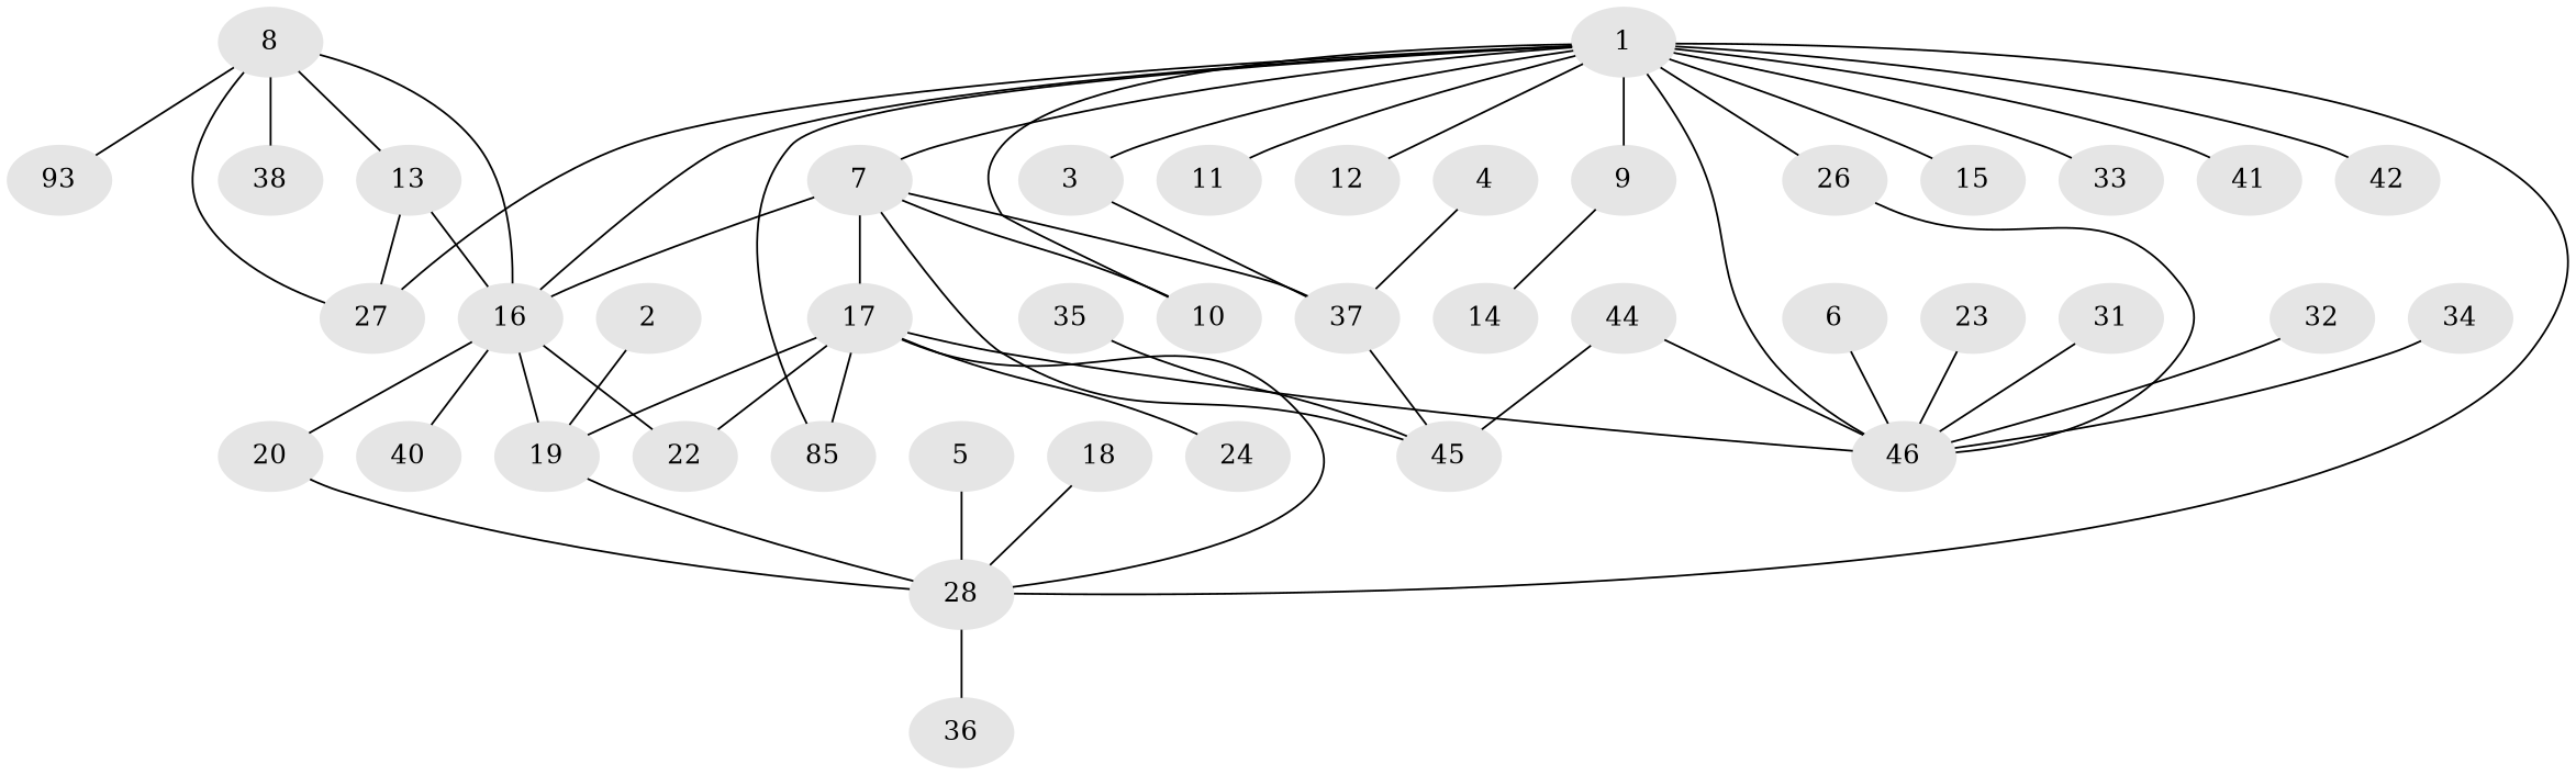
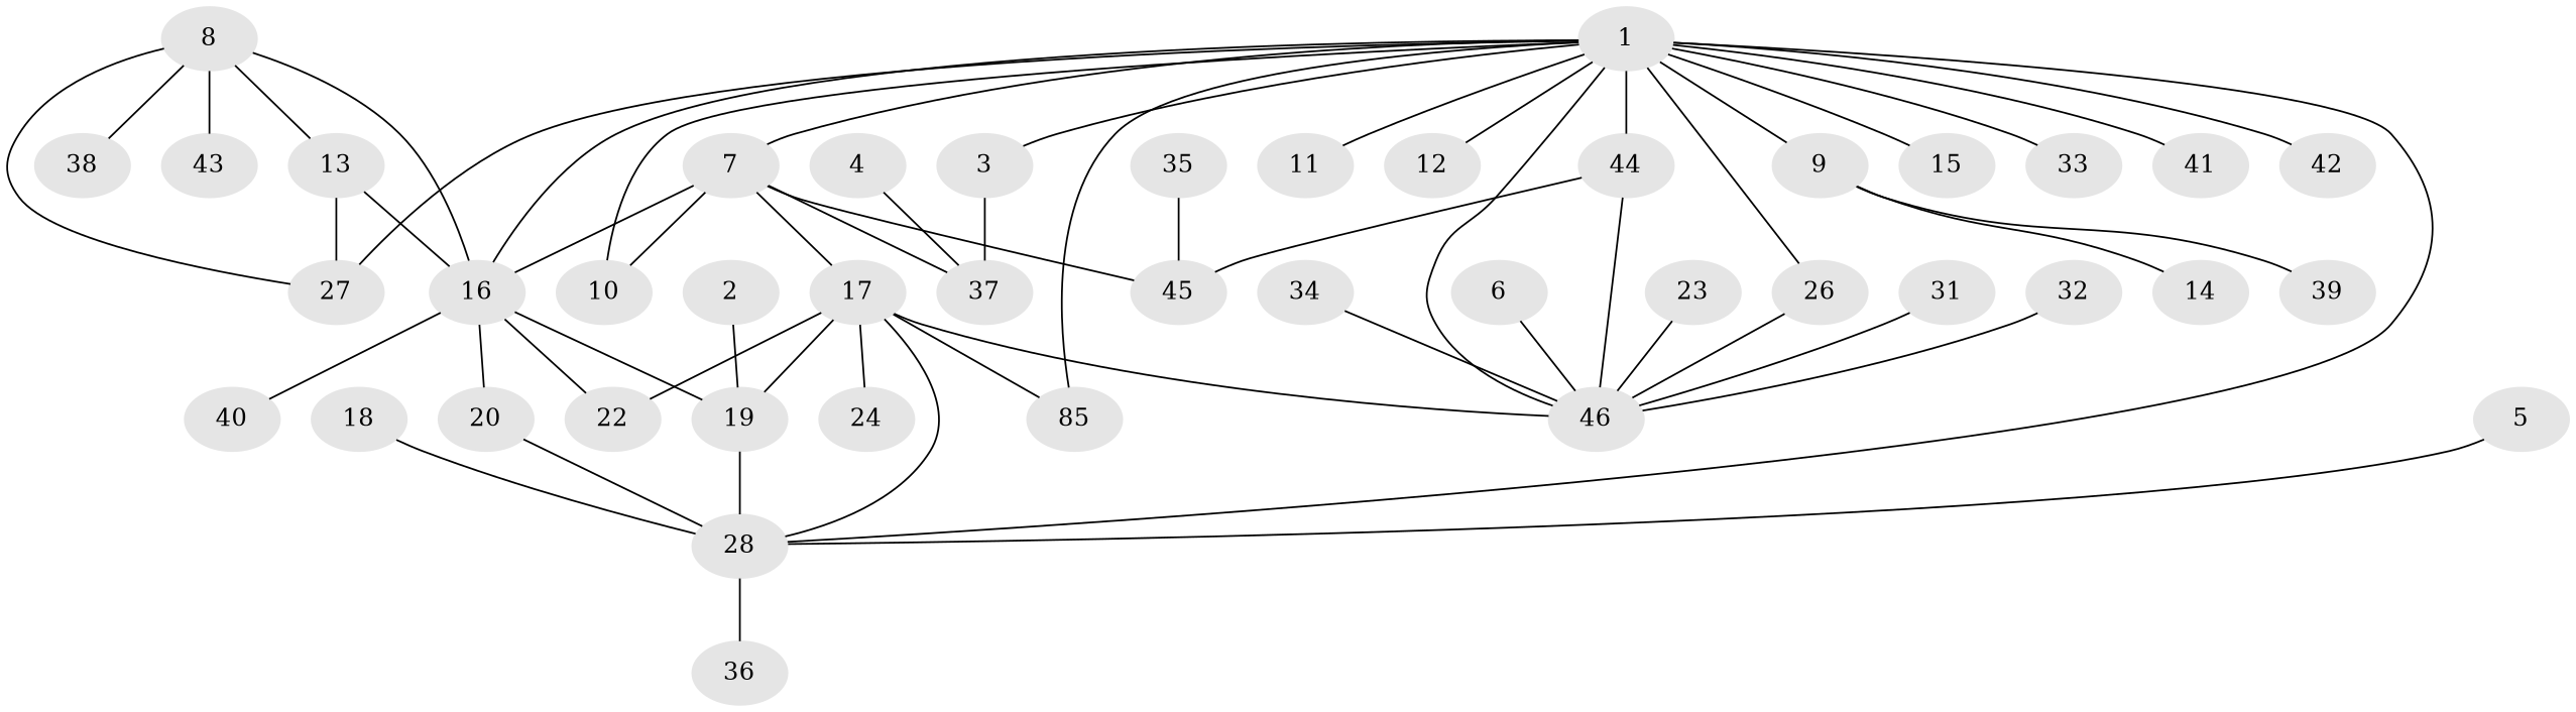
  graph {
    node [color=gray90 style=filled]
    edge [weight=1.0]
    1
    3
    7
    9
    10
    11
    12
    15
    16
    n10 [label=85]
    26
    27
    28
    33
    41
    42
    44
    46
    37
    17
    45
    14
+   39
    19
    22
    40
    20
    36
    2
    4
    5
    6
    24
    8
    13
    38
-   43 [label=93]
+   43
    18
    23
    31
    32
    34
    35
    1 -- 3
    1 -- 7
    1 -- 9 [weight=4.0]
    1 -- 10
    1 -- 11
    1 -- 12
    1 -- 15
    1 -- 16
    1 -- n10
    1 -- 26
    1 -- 27
    1 -- 28
    1 -- 33
    1 -- 41
    1 -- 42
+   1 -- 44 [weight=2.0]
    1 -- 46
    3 -- 37
    7 -- 10
    7 -- 16
    7 -- 37 [weight=2.0]
    7 -- 17
    7 -- 45 [weight=2.0]
    9 -- 14
+   9 -- 39
    16 -- 19
    16 -- 22
    16 -- 40
    16 -- 20
    26 -- 46
    28 -- 36
    44 -- 46 [weight=2.0]
    44 -- 45
-   37 -- 45
    17 -- n10
    17 -- 28
    17 -- 46
    17 -- 19 [weight=2.0]
    17 -- 22
    17 -- 24
    19 -- 28 [weight=2.0]
    20 -- 28
    2 -- 19
    4 -- 37
    5 -- 28
    6 -- 46
    8 -- 16
    8 -- 27
    8 -- 13
    8 -- 38
    8 -- 43
    13 -- 16
    13 -- 27
    18 -- 28
    23 -- 46
    31 -- 46
    32 -- 46
    34 -- 46
    35 -- 45
  }
